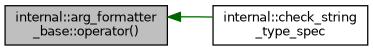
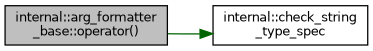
  digraph {
    rankdir=LR
    node [color=black fontname=Helvetica fontsize=10 shape=record style=filled]
    n1 [fillcolor=grey75 fontcolor=black height=0.2 label="internal::arg_formatter\l_base::operator()" width=0.4]
    n2 [fillcolor=white height=0.2 label="internal::check_string\l_type_spec" width=0.4]
-   n2 -> n1 [color=darkgreen fontname=Helvetica fontsize=10 labelfontname=Helvetica labelfontsize=10 style=solid]
+   n1 -> n2 [color=darkgreen fontname=Helvetica fontsize=10 labelfontname=Helvetica labelfontsize=10 style=solid]
  }
